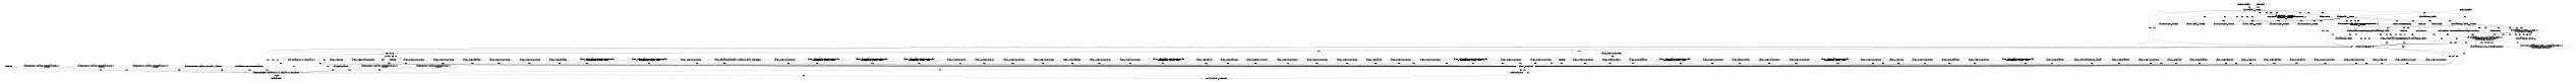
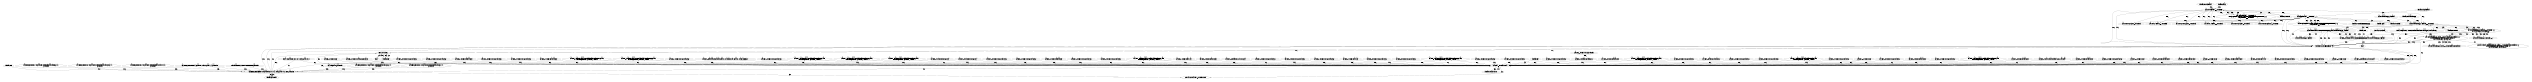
  digraph {
    n1 [label="(Call,extradataIndexType->bEnabled == OMX_TRUE)"]
    n2 [label="(Call,(extradataIndexType->bEnabled == OMX_TRUE) &&\n (extradataIndexType->nPortIndex == 1))"]
    n3 [label="(Call,enable_extradata(OMX_PORTDEF_EXTRADATA, false, extradataIndexType->bEnabled))"]
    n4 [label="(Identifier,OMX_TRUE)"]
    n5 [label="(MethodReturn,OMX_ERRORTYPE)"]
    n6 [label="(Call,(extradataIndexType->nIndex == OMX_IndexParamPortDefinition) &&\n (extradataIndexType->bEnabled == OMX_TRUE) &&\n (extradataIndexType->nPortIndex == 1))"]
    n7 [label="(Call,extradataIndexType->nPortIndex == 1)"]
    n8 [label="(Call,eRet = enable_extradata(OMX_PORTDEF_EXTRADATA, false, extradataIndexType->bEnabled))"]
    n9 [label="(Call,extradataIndexType->bEnabled)"]
-   n10 [label="(Return,return inp;)"]
+   n10 [label="(Return,return eRet;)"]
    n11 [label="(Call,m_inp_bEnabled == OMX_TRUE)"]
    n12 [label="(Identifier,OMX_TRUE)"]
    n13 [label="(Call,m_out_pvt_entry_pmem = OMX_TRUE)"]
    n14 [label="(Call,reorder->bEnable == OMX_TRUE)"]
    n15 [label="(Call,m_use_output_pmem = OMX_TRUE)"]
    n16 [label="(Call,m_out_mem_region_smi = OMX_TRUE)"]
    n17 [label="(Call,BITMASK_ABSENT(&m_flags, OMX_COMPONENT_INPUT_ENABLE_PENDING) &&\n (m_inp_bEnabled == OMX_TRUE))"]
    n18 [label="(Call,m_use_output_pmem = OMX_TRUE)"]
    n19 [label="(Call,reorder->bEnable == OMX_TRUE)"]
    n20 [label="(Call,m_out_bEnabled == OMX_TRUE)"]
    n21 [label="(Call,(m_out_bEnabled == OMX_TRUE) &&\n            BITMASK_ABSENT(&m_flags, OMX_COMPONENT_INPUT_ENABLE_PENDING) &&\n (m_inp_bEnabled == OMX_TRUE))"]
    n22 [label="(Identifier,OMX_TRUE)"]
    n23 [label="(ControlStructure,if ((extradataIndexType->nIndex == OMX_IndexParamPortDefinition) &&\n (extradataIndexType->bEnabled == OMX_TRUE) &&\n (extradataIndexType->nPortIndex == 1)))"]
    n24 [label="(Call,extradataIndexType->nIndex == OMX_IndexParamPortDefinition)"]
    n25 [label="(Call,eRet != OMX_ErrorNone)"]
    n26 [label="(Block,)"]
    n27 [label="(Call,DEBUG_PRINT_ERROR(\"set_parameter: Error: 0x%x, setting param 0x%x\", eRet, paramIndex))"]
    n28 [label="(ControlStructure,if (eRet != OMX_ErrorNone))"]
    n29 [label="(Identifier,OMX_ErrorNone)"]
    n30 [label="(Identifier,paramIndex)"]
    n31 [label="(Identifier,eRet)"]
    n32 [label="(Block,)"]
    n33 [label="(Call,eRet = OMX_ErrorNone)"]
    n34 [label="(Call,(unsigned long)paramIndex)"]
    n35 [label="(Literal,\"set_parameter:  OMX_QcomIndexParamIndexExtraDataType SmoothStreaming\")"]
-   n36 [label="(Call,eRet = VDEC_ErrorInvalidComponentName)"]
+   n36 [label="(Call,eRet = OMX_ErrorInvalidComponentName)"]
    n37 [label="(Call,eRet = OMX_ErrorUnsupportedSetting)"]
    n38 [label="(Call,eRet = OMX_ErrorUnsupportedSetting)"]
    n39 [label="(Call,DEBUG_PRINT_LOW(\"set_parameter: OMX_IndexParamVideoMpeg2 %d\",\n                                       paramIndex))"]
    n40 [label="(Call,eRet = OMX_ErrorBadParameter)"]
    n41 [label="(Call,eRet = OMX_ErrorUnsupportedSetting)"]
    n42 [label="(Call,extradataIndexType->bEnabled)"]
    n43 [label="(Call,eRet = OMX_ErrorUnsupportedSetting)"]
    n44 [label="(Call,eRet = OMX_ErrorBadParameter)"]
    n45 [label="(Call,eRet = enable_extradata(VDEC_EXTRADATA_MB_ERROR_MAP, false,\n ((QOMX_ENABLETYPE *)paramData)->bEnable))"]
    n46 [label="(Call,DEBUG_PRINT_LOW(\"set_parameter: OMX_IndexParamVideoAvc %d\",\n                                     paramIndex))"]
    n47 [label="(Call,eRet = enable_extradata(OMX_FRAMEDIMENSION_EXTRADATA, false,\n ((QOMX_ENABLETYPE *)paramData)->bEnable))"]
    n48 [label="(Call,eRet = OMX_ErrorUnsupportedSetting)"]
    n49 [label="(Call,eRet = enable_adaptive_playback(pParams->nMaxFrameWidth, pParams->nMaxFrameHeight))"]
    n50 [label="(Call,eRet = OMX_ErrorUnsupportedSetting)"]
    n51 [label="(Call,eRet = enable_extradata(OMX_INTERLACE_EXTRADATA, false,\n ((QOMX_ENABLETYPE *)paramData)->bEnable))"]
    n52 [label="(Identifier,m_out_bEnabled)"]
    n53 [label="(Identifier,OMX_PORTDEF_EXTRADATA)"]
    n54 [label="(Call,eRet = enable_extradata(OMX_FRAMEPACK_EXTRADATA, false,\n ((QOMX_ENABLETYPE *)paramData)->bEnable))"]
    n55 [label="(Call,eRet = enable_extradata(OMX_BITSINFO_EXTRADATA, false,\n ((QOMX_ENABLETYPE *)paramData)->bEnable))"]
    n56 [label="(Call,eRet = is_video_session_supported())"]
    n57 [label="(Call,eRet = is_video_session_supported())"]
    n58 [label="(Call,eRet = OMX_ErrorUnsupportedSetting)"]
    n59 [label="(Call,eRet = OMX_ErrorUnsupportedSetting)"]
-   n60 [label="(ControlStructure,use;)"]
+   n60 [label="(ControlStructure,break;)"]
    n61 [label="(Identifier,region)"]
    n62 [label="(Identifier,eRet)"]
    n63 [label="(Call,eRet = OMX_ErrorBadParameter)"]
    n64 [label="(Call,eRet = OMX_ErrorUnsupportedSetting)"]
    n65 [label="(Call,eRet = OMX_ErrorUnsupportedSetting)"]
    n66 [label="(Call,eRet = enable_extradata(OMX_EXTNUSER_EXTRADATA, false,\n ((QOMX_ENABLETYPE *)paramData)->bEnable))"]
+   n67 [label="(Identifier,extradataIndexType)"]
    n68 [label="(Call,eRet = OMX_ErrorHardware)"]
    n69 [label="(Call,eRet = OMX_ErrorBadPortIndex)"]
    n70 [label="(Call,eRet = get_buffer_req(&drv_ctx.op_buf))"]
    n71 [label="(Call,eRet = OMX_ErrorUnsupportedSetting)"]
    n72 [label="(Call,eRet = OMX_ErrorUnsupportedSetting)"]
    n73 [label="(Call,eRet = OMX_ErrorUnsupportedSetting)"]
    n74 [label="(Identifier,eRet)"]
    n75 [label="(Call,DEBUG_PRINT_LOW(\"set_parameter: OMX_IndexParamVideoH263 %d\",\n                                      paramIndex))"]
    n76 [label="(Call,DEBUG_PRINT_LOW(\"set_parameter: OMX_IndexParamVideoMpeg4 %d\",\n                                       paramIndex))"]
    n77 [label="(Identifier,m_flags)"]
    n78 [label="(Call,DEBUG_PRINT_LOW(\"set_parameter: QOMX_IndexParamVideoMvc %d\",\n                                     paramIndex))"]
    n79 [label="(Call,eRet = OMX_ErrorHardware)"]
    n80 [label="(Call,eRet =OMX_ErrorUnsupportedSetting)"]
    n81 [label="(Call,eRet =OMX_ErrorUnsupportedSetting)"]
    n82 [label="(Call,eRet = enable_extradata(OMX_MPEG2SEQDISP_EXTRADATA, false,\n ((QOMX_ENABLETYPE *)paramData)->bEnable))"]
    n83 [label="(Call,eRet = OMX_ErrorUnsupportedSetting)"]
    n84 [label="(Call,eRet = OMX_ErrorUnsupportedSetting)"]
    n85 [label="(Identifier,eRet)"]
    n86 [label="(Call,eRet = OMX_ErrorUnsupportedSetting)"]
    n87 [label="(Call,eRet = OMX_ErrorUnsupportedIndex)"]
-   n88 [label="(Call,eRet = set_buffer_req(break_prop))"]
+   n88 [label="(Call,eRet = set_buffer_req(buffer_prop))"]
    n89 [label="(Call,DEBUG_PRINT_ERROR(\"Setparameter: unknown param %d\", paramIndex))"]
    n90 [label="(MethodParameterIn,OMX_IN OMX_INDEXTYPE paramIndex)"]
    n91 [label="(Call,eRet = OMX_ErrorBadParameter)"]
    n92 [label="(Call,eRet = enable_extradata(OMX_TIMEINFO_EXTRADATA, false,\n ((QOMX_ENABLETYPE *)paramData)->bEnable))"]
    n93 [label="(Call,eRet =OMX_ErrorUnsupportedSetting)"]
    n94 [label="(Call,eRet = enable_smoothstreaming())"]
    n95 [label="(Call,eRet = OMX_ErrorUnsupportedSetting)"]
    n96 [label="(Call,eRet =OMX_ErrorUnsupportedSetting)"]
    n97 [label="(Literal,\"set_parameter: Error: 0x%x, setting param 0x%x\")"]
    n98 [label="(Call,eRet = enable_extradata(OMX_QP_EXTRADATA, false,\n ((QOMX_ENABLETYPE *)paramData)->bEnable))"]
    n99 [label="(Call,eRet = OMX_ErrorUnsupportedSetting)"]
    n100 [label="(Call,eRet == OMX_ErrorNone)"]
    n101 [label="(Call,eRet = OMX_ErrorUnsupportedSetting)"]
    n102 [label="(Call,eRet = OMX_ErrorBadParameter)"]
    n103 [label="(Call,eRet = OMX_ErrorUnsupportedSetting)"]
    n104 [label="(Call,eRet = enable_extradata(OMX_FRAMEINFO_EXTRADATA, false,\n ((QOMX_ENABLETYPE *)paramData)->bEnable))"]
    n105 [label="(Identifier,m_inp_bEnabled)"]
    n106 [label="(Call,eRet = OMX_ErrorBadParameter)"]
    n107 [label="(Call,eRet = use_android_native_buffer(hComp, paramData))"]
    n108 [label="(Call,eRet = OMX_ErrorBadParameter)"]
    n109 [label="(Call,eRet = OMX_ErrorUnsupportedSetting)"]
    n110 [label="(Call,eRet == OMX_ErrorNone)"]
    n111 [label="(Call,eRet = OMX_ErrorBadParameter)"]
    n112 [label="(Call,eRet = OMX_ErrorBadPortIndex)"]
    n113 [label="(Call,eRet == OMX_ErrorNone)"]
    n114 [label="(Call,eRet = OMX_ErrorBadParameter)"]
    n115 [label="(Call,eRet = OMX_ErrorHardware)"]
    n116 [label="(Call,eRet = OMX_ErrorUnsupportedSetting)"]
    n117 [label="(Call,eRet =OMX_ErrorUnsupportedSetting)"]
    n118 [label="(Call,eRet == OMX_ErrorNone)"]
    n119 [label="(Call,eRet = get_buffer_req(&drv_ctx.op_buf))"]
    n120 [label="(Call,eRet = OMX_ErrorUnsupportedSetting)"]
    n1 -> n2 [label="AST: "]
    n1 -> n2 [label="DDG: "]
    n1 -> n2 [label="DDG: "]
    n1 -> n3 [label="DDG: "]
    n1 -> n4 [label="CFG: "]
    n1 -> n5 [label="DDG: "]
    n1 -> n5 [label="DDG: "]
    n2 -> n1 [label="CFG: "]
    n2 -> n5 [label="DDG: "]
    n2 -> n5 [label="DDG: "]
    n2 -> n6 [label="AST: "]
    n2 -> n6 [label="DDG: "]
    n2 -> n6 [label="DDG: "]
    n2 -> n7 [label="CFG: "]
    n3 -> n5 [label="DDG: "]
    n3 -> n5 [label="DDG: "]
    n3 -> n5 [label="DDG: "]
    n3 -> n8 [label="AST: "]
    n3 -> n8 [label="DDG: "]
    n3 -> n8 [label="DDG: "]
    n3 -> n8 [label="DDG: "]
    n3 -> n9 [label="CFG: "]
    n4 -> n1 [label="AST: "]
    n5 -> n10 [label="DDG: "]
    n6 -> n2 [label="CFG: "]
    n6 -> n5 [label="DDG: "]
    n6 -> n5 [label="DDG: "]
    n6 -> n5 [label="DDG: "]
    n6 -> n23 [label="AST: "]
    n6 -> n24 [label="CFG: "]
    n7 -> n2 [label="AST: "]
    n7 -> n2 [label="DDG: "]
    n7 -> n2 [label="DDG: "]
    n8 -> n3 [label="CFG: "]
    n8 -> n5 [label="DDG: "]
    n8 -> n25 [label="DDG: "]
    n8 -> n26 [label="AST: "]
    n9 -> n3 [label="AST: "]
    n10 -> n5 [label="DDG: "]
    n10 -> n31 [label="CFG: "]
    n10 -> n32 [label="AST: "]
    n11 -> n1 [label="DDG: "]
    n11 -> n5 [label="DDG: "]
    n11 -> n5 [label="DDG: "]
    n11 -> n12 [label="CFG: "]
    n11 -> n13 [label="DDG: "]
    n11 -> n14 [label="DDG: "]
    n11 -> n15 [label="DDG: "]
    n11 -> n16 [label="DDG: "]
    n11 -> n17 [label="AST: "]
    n11 -> n17 [label="DDG: "]
    n11 -> n17 [label="DDG: "]
    n11 -> n18 [label="DDG: "]
    n11 -> n19 [label="DDG: "]
    n12 -> n11 [label="AST: "]
    n17 -> n11 [label="CFG: "]
    n20 -> n1 [label="DDG: "]
    n20 -> n5 [label="DDG: "]
    n20 -> n5 [label="DDG: "]
    n20 -> n11 [label="DDG: "]
    n20 -> n13 [label="DDG: "]
    n20 -> n14 [label="DDG: "]
    n20 -> n15 [label="DDG: "]
    n20 -> n16 [label="DDG: "]
    n20 -> n18 [label="DDG: "]
    n20 -> n19 [label="DDG: "]
    n20 -> n21 [label="AST: "]
    n20 -> n21 [label="DDG: "]
    n20 -> n21 [label="DDG: "]
    n20 -> n22 [label="CFG: "]
    n21 -> n20 [label="CFG: "]
    n22 -> n20 [label="AST: "]
    n24 -> n6 [label="AST: "]
    n24 -> n6 [label="DDG: "]
    n24 -> n6 [label="DDG: "]
    n25 -> n5 [label="DDG: "]
    n25 -> n5 [label="DDG: "]
    n25 -> n5 [label="DDG: "]
    n25 -> n10 [label="DDG: "]
    n25 -> n27 [label="DDG: "]
    n25 -> n28 [label="AST: "]
    n25 -> n29 [label="CFG: "]
    n27 -> n5 [label="DDG: "]
    n27 -> n5 [label="DDG: "]
    n27 -> n5 [label="DDG: "]
    n27 -> n10 [label="DDG: "]
    n27 -> n28 [label="AST: "]
    n27 -> n30 [label="CFG: "]
    n29 -> n25 [label="AST: "]
    n30 -> n27 [label="AST: "]
    n31 -> n10 [label="AST: "]
    n31 -> n10 [label="DDG: "]
    n31 -> n25 [label="CFG: "]
    n31 -> n27 [label="CFG: "]
    n33 -> n25 [label="DDG: "]
    n34 -> n27 [label="DDG: "]
    n35 -> n6 [label="CFG: "]
    n36 -> n25 [label="DDG: "]
    n37 -> n25 [label="DDG: "]
    n38 -> n25 [label="DDG: "]
    n39 -> n27 [label="DDG: "]
    n40 -> n25 [label="DDG: "]
    n41 -> n25 [label="DDG: "]
    n42 -> n1 [label="AST: "]
    n43 -> n25 [label="DDG: "]
    n44 -> n25 [label="DDG: "]
    n45 -> n25 [label="DDG: "]
    n46 -> n27 [label="DDG: "]
    n47 -> n25 [label="DDG: "]
    n48 -> n25 [label="DDG: "]
    n49 -> n25 [label="DDG: "]
    n50 -> n25 [label="DDG: "]
    n51 -> n25 [label="DDG: "]
    n52 -> n20 [label="AST: "]
    n53 -> n3 [label="AST: "]
    n54 -> n25 [label="DDG: "]
    n55 -> n25 [label="DDG: "]
    n56 -> n25 [label="DDG: "]
    n57 -> n25 [label="DDG: "]
    n58 -> n25 [label="DDG: "]
    n59 -> n25 [label="DDG: "]
    n60 -> n6 [label="CFG: "]
    n60 -> n8 [label="CFG: "]
    n61 -> n3 [label="AST: "]
    n62 -> n27 [label="AST: "]
    n63 -> n25 [label="DDG: "]
    n64 -> n25 [label="DDG: "]
    n65 -> n25 [label="DDG: "]
    n66 -> n25 [label="DDG: "]
+   n67 -> n1 [label="CFG: "]
    n68 -> n25 [label="DDG: "]
    n69 -> n25 [label="DDG: "]
    n70 -> n25 [label="DDG: "]
    n71 -> n25 [label="DDG: "]
    n72 -> n25 [label="DDG: "]
    n73 -> n25 [label="DDG: "]
    n74 -> n8 [label="AST: "]
    n75 -> n27 [label="DDG: "]
    n76 -> n27 [label="DDG: "]
    n77 -> n20 [label="DDG: "]
    n78 -> n27 [label="DDG: "]
    n79 -> n25 [label="DDG: "]
    n80 -> n25 [label="DDG: "]
    n81 -> n25 [label="DDG: "]
    n82 -> n25 [label="DDG: "]
    n83 -> n25 [label="DDG: "]
    n84 -> n25 [label="DDG: "]
    n85 -> n25 [label="AST: "]
    n86 -> n25 [label="DDG: "]
    n87 -> n88 [label="DDG: "]
    n88 -> n25 [label="DDG: "]
    n89 -> n27 [label="DDG: "]
    n90 -> n27 [label="DDG: "]
    n91 -> n25 [label="DDG: "]
    n92 -> n25 [label="DDG: "]
    n93 -> n25 [label="DDG: "]
    n94 -> n25 [label="DDG: "]
    n95 -> n25 [label="DDG: "]
    n96 -> n25 [label="DDG: "]
    n97 -> n25 [label="CFG: "]
    n97 -> n27 [label="AST: "]
    n98 -> n25 [label="DDG: "]
    n99 -> n25 [label="DDG: "]
    n100 -> n25 [label="DDG: "]
    n100 -> n25 [label="DDG: "]
    n101 -> n25 [label="DDG: "]
    n102 -> n25 [label="DDG: "]
    n103 -> n25 [label="DDG: "]
    n104 -> n25 [label="DDG: "]
    n105 -> n11 [label="AST: "]
    n106 -> n25 [label="DDG: "]
    n107 -> n25 [label="DDG: "]
    n108 -> n25 [label="DDG: "]
    n109 -> n25 [label="DDG: "]
    n110 -> n25 [label="DDG: "]
    n110 -> n25 [label="DDG: "]
    n111 -> n25 [label="DDG: "]
    n112 -> n25 [label="DDG: "]
    n113 -> n25 [label="DDG: "]
    n113 -> n25 [label="DDG: "]
    n114 -> n25 [label="DDG: "]
    n115 -> n25 [label="DDG: "]
    n116 -> n25 [label="DDG: "]
    n117 -> n25 [label="DDG: "]
    n118 -> n25 [label="DDG: "]
    n118 -> n25 [label="DDG: "]
    n119 -> n25 [label="DDG: "]
    n120 -> n25 [label="DDG: "]
  }
